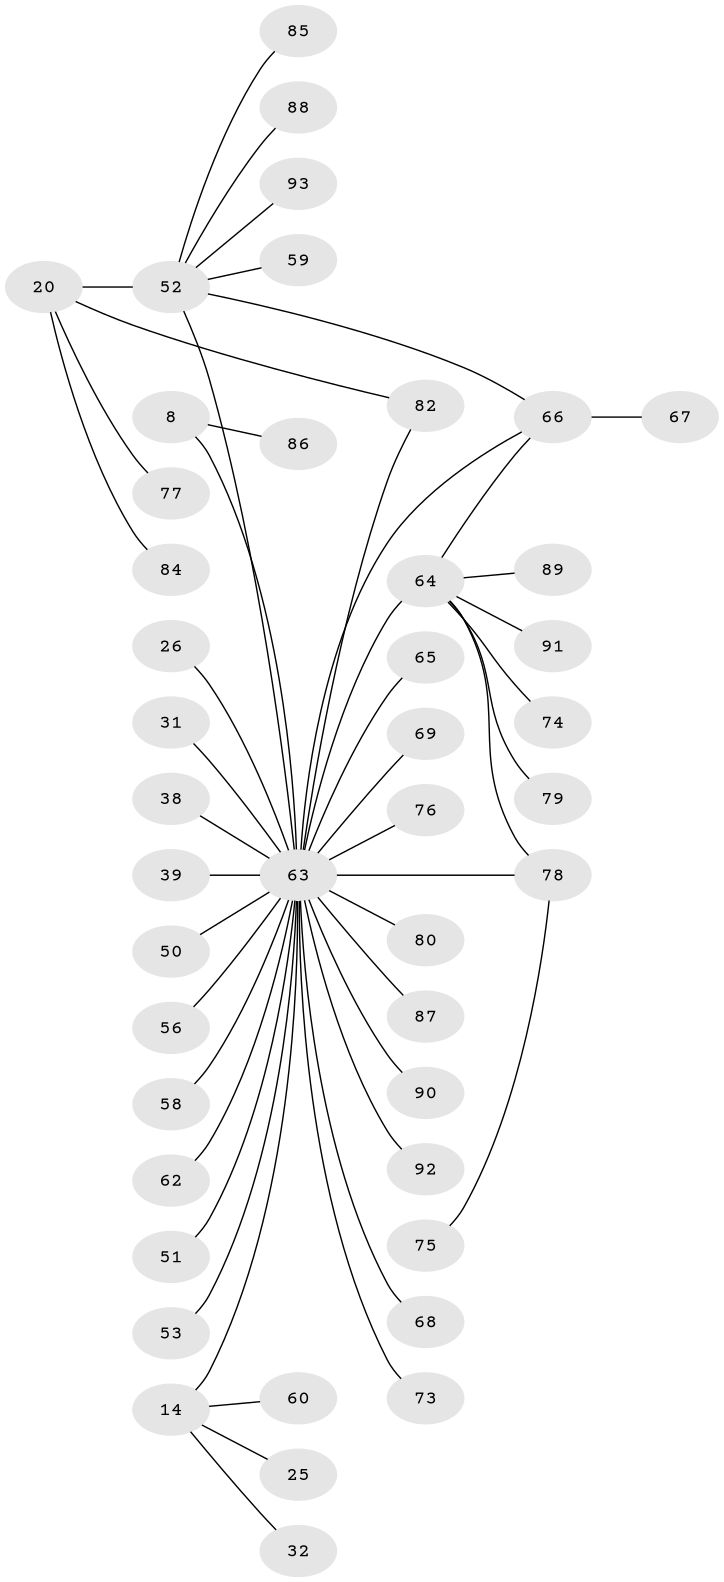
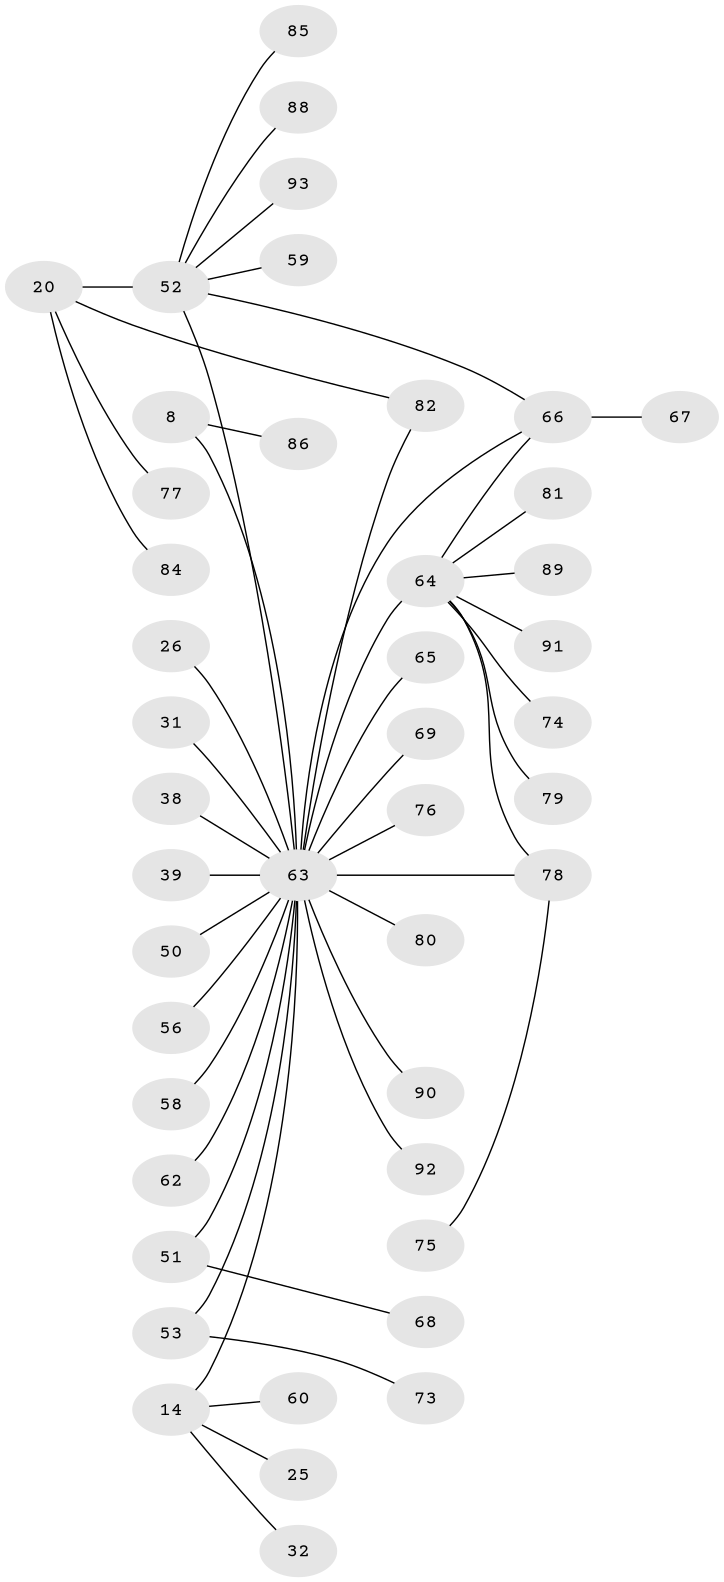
  graph {
    fontname="Courier Prime"
    rankdir=LR
    node [color=gray90 fontname="Courier Prime" style=filled]
    edge [fontname="Courier Prime"]
    8 [super="+7"]
    63 [super="+61+4+23"]
    86
    82 [super="+36"]
    78 [super="+3"]
    66 [super="+15+37+45+55"]
    64 [super="+33+16+40+44"]
    65
    68
    69
    73
    76
    80 [super="+24+35+30+71"]
-   87 [super="+49"]
    90
    92 [super="+43"]
    n17 [label=14 super="+11"]
    n18 [label=25]
    32
    60 [super="+46"]
    20 [super="+19"]
    52 [super="+34"]
    77 [super="+70"]
    84 [super="+83"]
    59
    85
    88
    93
    26
    31
    38
    39
    50
    51
    67 [super="+48"]
    53
    56
    58
    62
    74
    79
+   81 [super="+57"]
    89
    91
    75
    8 -- 63 [weight=4]
    8 -- 86
    63 -- 82
    63 -- 78 [weight=6]
    63 -- 66
    63 -- 64 [weight=3]
    63 -- 65
-   63 -- 68
+   51 -- 68
    63 -- 69
-   63 -- 73
+   53 -- 73
    63 -- 76
    63 -- 80
-   63 -- 87
    63 -- 90
    63 -- 92 [weight=2]
    66 -- 67
    64 -- 78 [weight=2]
    64 -- 66 [weight=4]
    64 -- 74
    64 -- 79
+   64 -- 81
    64 -- 89
    64 -- 91
    n17 -- 63 [weight=6]
    n17 -- n18
    n17 -- 32
    n17 -- 60
    20 -- 82
    20 -- 52 [weight=4]
    20 -- 77
    20 -- 84
    52 -- 63 [weight=3]
    52 -- 66
    52 -- 59
    52 -- 85
    52 -- 88
    52 -- 93
    26 -- 63
    31 -- 63
    38 -- 63
    39 -- 63 [weight=2]
    50 -- 63
    51 -- 63
    53 -- 63 [weight=2]
    56 -- 63
    58 -- 63
    62 -- 63
    75 -- 78
  }
